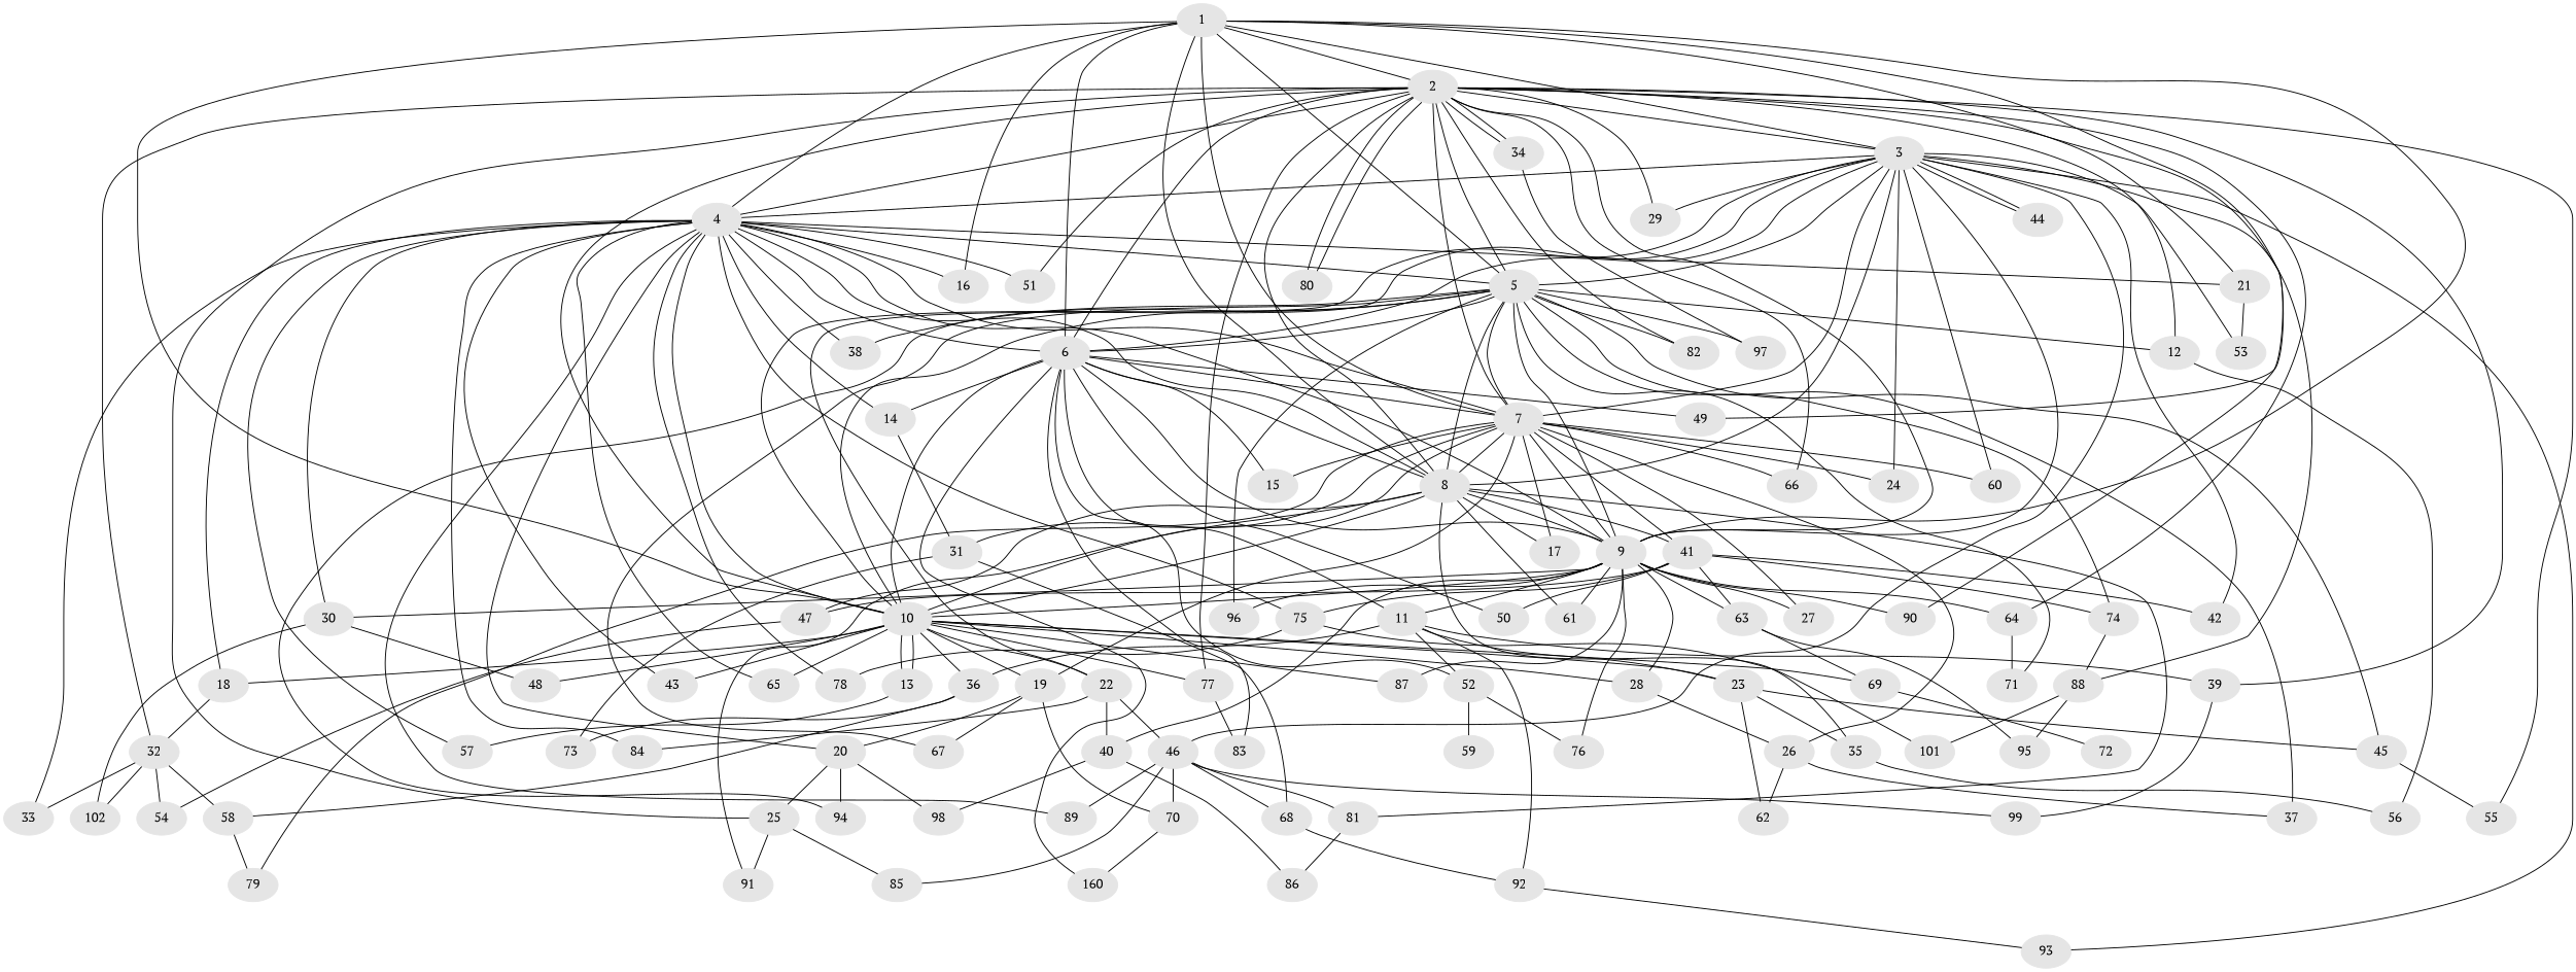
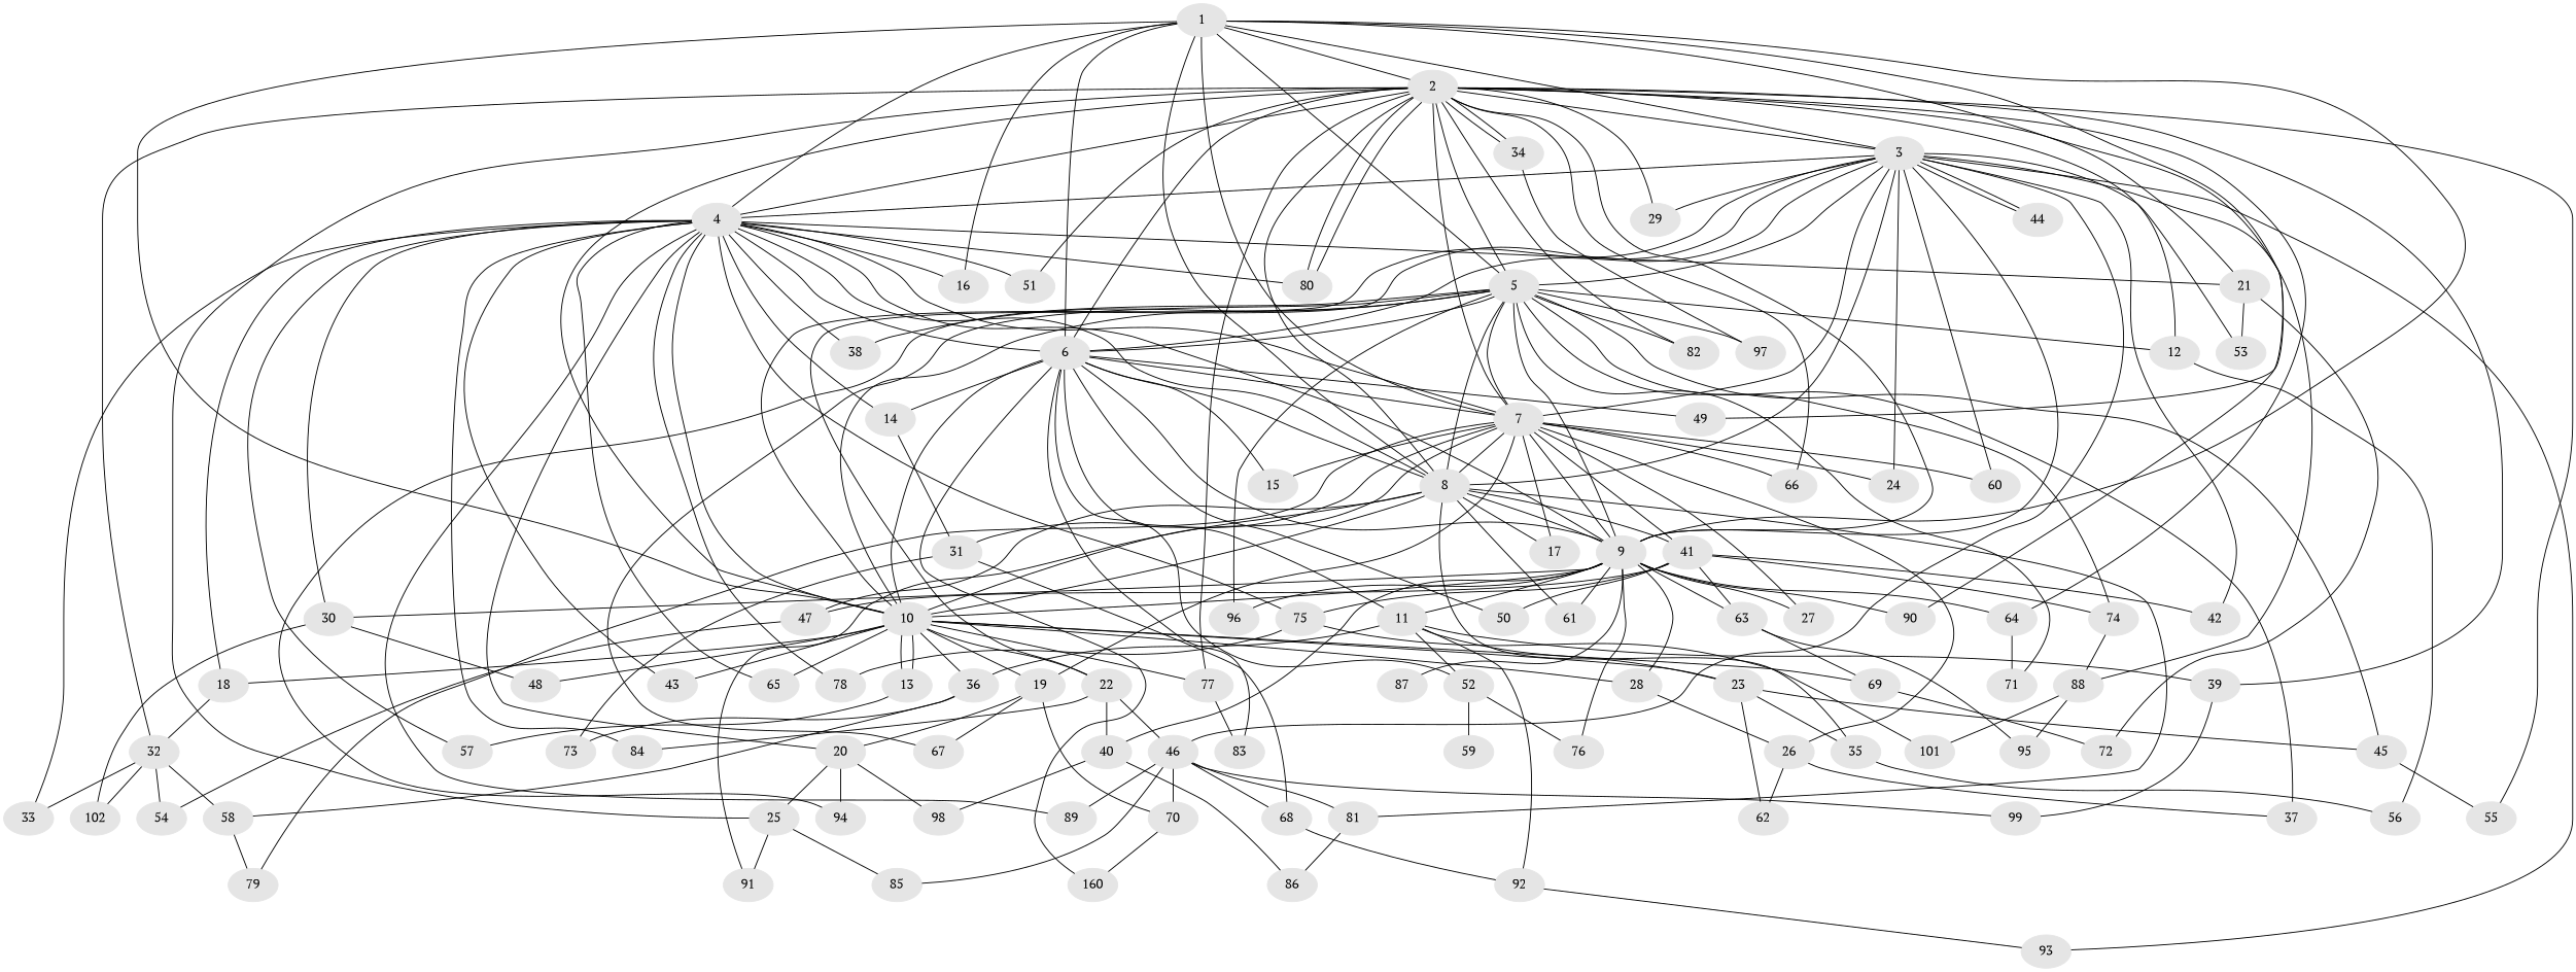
  graph {
    fontname="PT Serif"
    node [color=gray90 fontname="PT Serif" style=filled]
    edge [fontname="PT Serif"]
    1
    2
    3
    4
    5
    6
    7
    8
    9
    10
    16
    21
    49
    12
    25
    29
    32
    34
    39
    51
    55
    64
    66
    77
    80
    82
    90
    22
    24
    42
    44
    46
    53
    60
    88
    93
    14
    18
    20
    30
    33
    38
    43
    57
    65
    75
    78
    84
    89
    37
    45
    67
    71
    74
    94
    96
    97
    11
    15
    50
    52
    83
    n63 [label=160]
    17
    19
    26
    27
    31
    41
    79
    35
    47
    61
    81
    91
    28
    40
    63
    76
    87
    13
    23
    36
    48
    69
    72
    56
    85
    102
    54
    58
    99
    70
    68
    95
    101
    98
    92
    59
    62
    73
    86
    1 -- 2
    1 -- 3
    1 -- 4
    1 -- 5
    1 -- 6
    1 -- 7
    1 -- 8
    1 -- 9
    1 -- 10
    1 -- 16
    1 -- 21
    1 -- 49
    2 -- 3
    2 -- 4
    2 -- 5
    2 -- 6
    2 -- 7
    2 -- 8
    2 -- 9
    2 -- 10
    2 -- 12
    2 -- 25
    2 -- 29
    2 -- 32
    2 -- 34
    2 -- 34
    2 -- 39
    2 -- 51
    2 -- 55
    2 -- 64
    2 -- 66
    2 -- 77
    2 -- 80
    2 -- 80
    2 -- 82
    2 -- 90
    3 -- 4
    3 -- 5
    3 -- 6
    3 -- 7
    3 -- 8
    3 -- 9
    3 -- 10
    3 -- 29
    3 -- 22
    3 -- 24
    3 -- 42
    3 -- 44
    3 -- 44
    3 -- 46
    3 -- 53
    3 -- 60
    3 -- 88
    3 -- 93
-   4 -- 5
+   4 -- 80
    4 -- 6
    4 -- 7
    4 -- 8
    4 -- 9
    4 -- 10
    4 -- 16
    4 -- 21
    4 -- 51
    4 -- 14
    4 -- 18
    4 -- 20
    4 -- 30
    4 -- 33
    4 -- 38
    4 -- 43
    4 -- 57
    4 -- 65
    4 -- 75
    4 -- 78
    4 -- 84
    4 -- 89
    5 -- 6
    5 -- 7
    5 -- 8
    5 -- 9
    5 -- 10
    5 -- 12
    5 -- 82
    5 -- 38
    5 -- 37
    5 -- 45
    5 -- 67
    5 -- 71
    5 -- 74
    5 -- 94
    5 -- 96
    5 -- 97
    6 -- 7
    6 -- 8
    6 -- 9
    6 -- 10
    6 -- 49
    6 -- 14
    6 -- 11
    6 -- 15
    6 -- 50
    6 -- 52
    6 -- 83
    6 -- n63
    7 -- 8
    7 -- 9
    7 -- 10
    7 -- 66
    7 -- 24
    7 -- 60
    7 -- 15
    7 -- 17
    7 -- 19
    7 -- 26
    7 -- 27
    7 -- 31
    7 -- 41
    7 -- 79
    8 -- 9
    8 -- 10
    8 -- 17
    8 -- 41
    8 -- 35
    8 -- 47
    8 -- 61
    8 -- 81
    8 -- 91
    9 -- 10
    9 -- 64
    9 -- 90
    9 -- 30
    9 -- 96
    9 -- 11
    9 -- 27
    9 -- 61
    9 -- 28
    9 -- 40
    9 -- 63
    9 -- 76
    9 -- 87
    10 -- 77
    10 -- 22
    10 -- 18
    10 -- 43
    10 -- 65
    10 -- 19
    10 -- 28
-   10 -- 87
    10 -- 13
    10 -- 13
    10 -- 23
    10 -- 36
    10 -- 48
    10 -- 69
    21 -- 53
+   21 -- 72
    12 -- 56
    25 -- 91
    25 -- 85
    32 -- 33
    32 -- 102
    32 -- 54
    32 -- 58
    34 -- 97
    39 -- 99
    64 -- 71
    77 -- 83
    22 -- 46
    22 -- 84
    22 -- 40
    46 -- 89
    46 -- 81
    46 -- 85
    46 -- 99
    46 -- 70
    46 -- 68
    88 -- 95
    88 -- 101
    14 -- 31
    18 -- 32
    20 -- 25
    20 -- 94
    20 -- 98
    30 -- 48
    30 -- 102
    75 -- 78
    75 -- 101
    45 -- 55
    74 -- 88
    11 -- 39
    11 -- 52
    11 -- 23
    11 -- 36
    11 -- 92
    52 -- 76
    52 -- 59
    19 -- 20
    19 -- 67
    19 -- 70
    26 -- 37
    26 -- 62
    31 -- 68
    31 -- 73
    41 -- 42
    41 -- 75
    41 -- 74
    41 -- 50
    41 -- 47
    41 -- 63
    35 -- 56
    47 -- 54
    81 -- 86
    28 -- 26
    40 -- 98
    40 -- 86
    63 -- 69
    63 -- 95
    13 -- 57
    23 -- 45
    23 -- 35
    23 -- 62
    36 -- 58
    36 -- 73
    69 -- 72
    58 -- 79
    70 -- n63
    68 -- 92
    92 -- 93
  }
